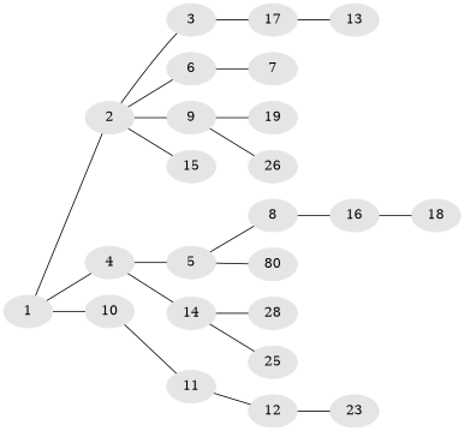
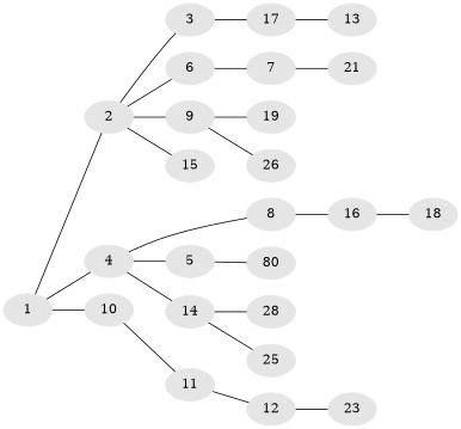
  graph {
    rankdir=LR
    node [color=gray90 style=filled]
    edge [weight=1.0]
    1
    2
    4
    10
    3
    6
    9
    15
    5
    8
    14
    11
    17
    7
    19
    26
    13
    n18 [label=80]
    16
    n20 [label=28]
    25
+   21
    18
    12
    23
    1 -- 2
    1 -- 4
    1 -- 10 [weight=3.0]
    2 -- 3
    2 -- 6
    2 -- 9
    2 -- 15
    4 -- 5
-   5 -- 8
+   4 -- 8
    4 -- 14
    10 -- 11
    3 -- 17
    6 -- 7
    9 -- 19
    9 -- 26
    5 -- n18
    8 -- 16
    14 -- n20
    14 -- 25
    11 -- 12
    17 -- 13
+   7 -- 21 [weight=2.0]
    16 -- 18
    12 -- 23
  }
